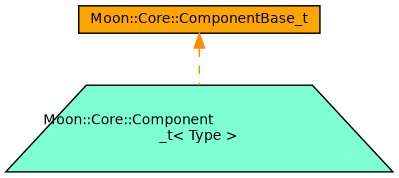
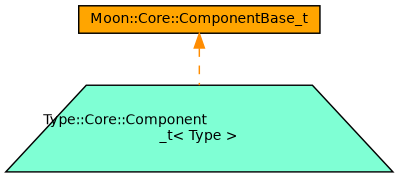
  digraph {
    node [color=black fontname=Helvetica fontsize=10 style=filled]
-   n1 [fillcolor=aquamarine fontcolor=black height=0.2 label="Moon::Core::Component\l_t\< Type \>" shape=trapezium width=0.4]
+   n1 [fillcolor=aquamarine fontcolor=black height=0.2 label="Type::Core::Component\l_t\< Type \>" shape=trapezium width=0.4]
    n2 [fillcolor=orange height=0.2 label="Moon::Core::ComponentBase_t" shape=box width=0.4]
    n2 -> n1 [color=darkorange dir=back fontname=Helvetica fontsize=10 labelfontname=Helvetica labelfontsize=10 style=dashed]
  }
